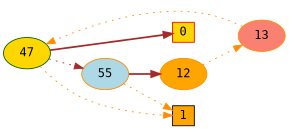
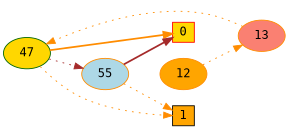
  digraph {
    fontname="DejaVu Sans Mono"
    rankdir=LR
    node [color=darkorange fillcolor=gold fontname="DejaVu Sans Mono" style=filled]
    edge [color=darkorange fontname="DejaVu Sans Mono" style=dotted]
    n1 [color=red height=0.3 label=0 shape=box width=0.3]
    n2 [color=black fillcolor=orange height=0.3 label=1 shape=box width=0.3]
    n3 [fillcolor=orange label=12]
    n4 [fillcolor=salmon label=13]
    n5 [color=darkgreen label=47]
    n6 [fillcolor=lightblue label=55]
    n3 -> n4
    n4 -> n5
-   n5 -> n1 [color=brown style=bold]
+   n5 -> n1 [style=bold]
    n5 -> n2
    n5 -> n6 [color=brown]
-   n6 -> n3 [color=brown style=bold]
+   n6 -> n1 [color=brown style=bold]
    n6 -> n2
  }
